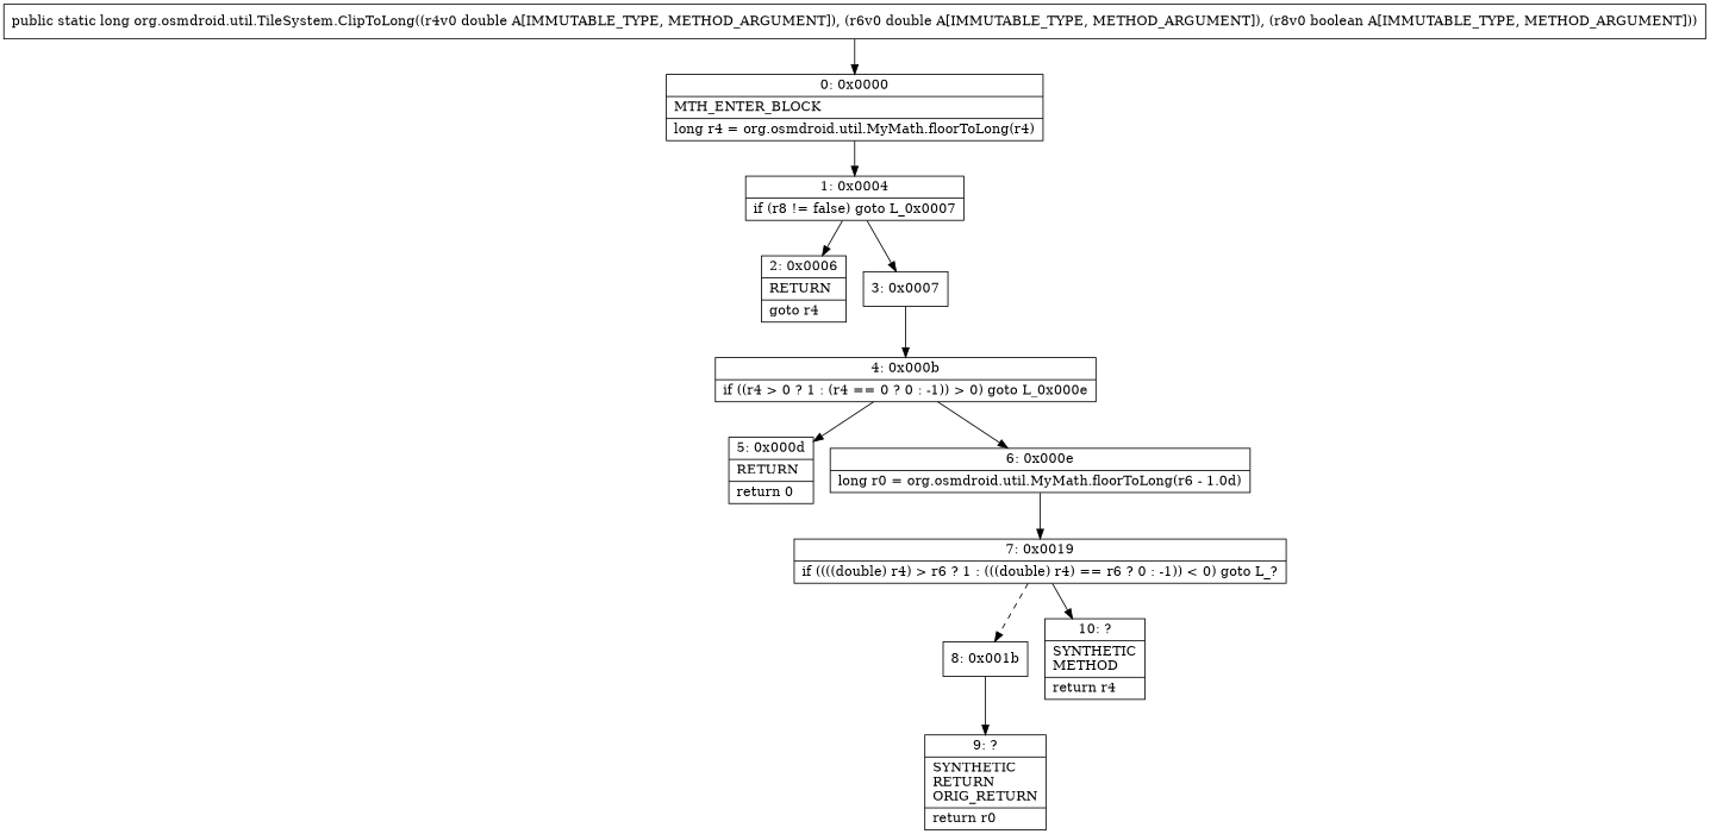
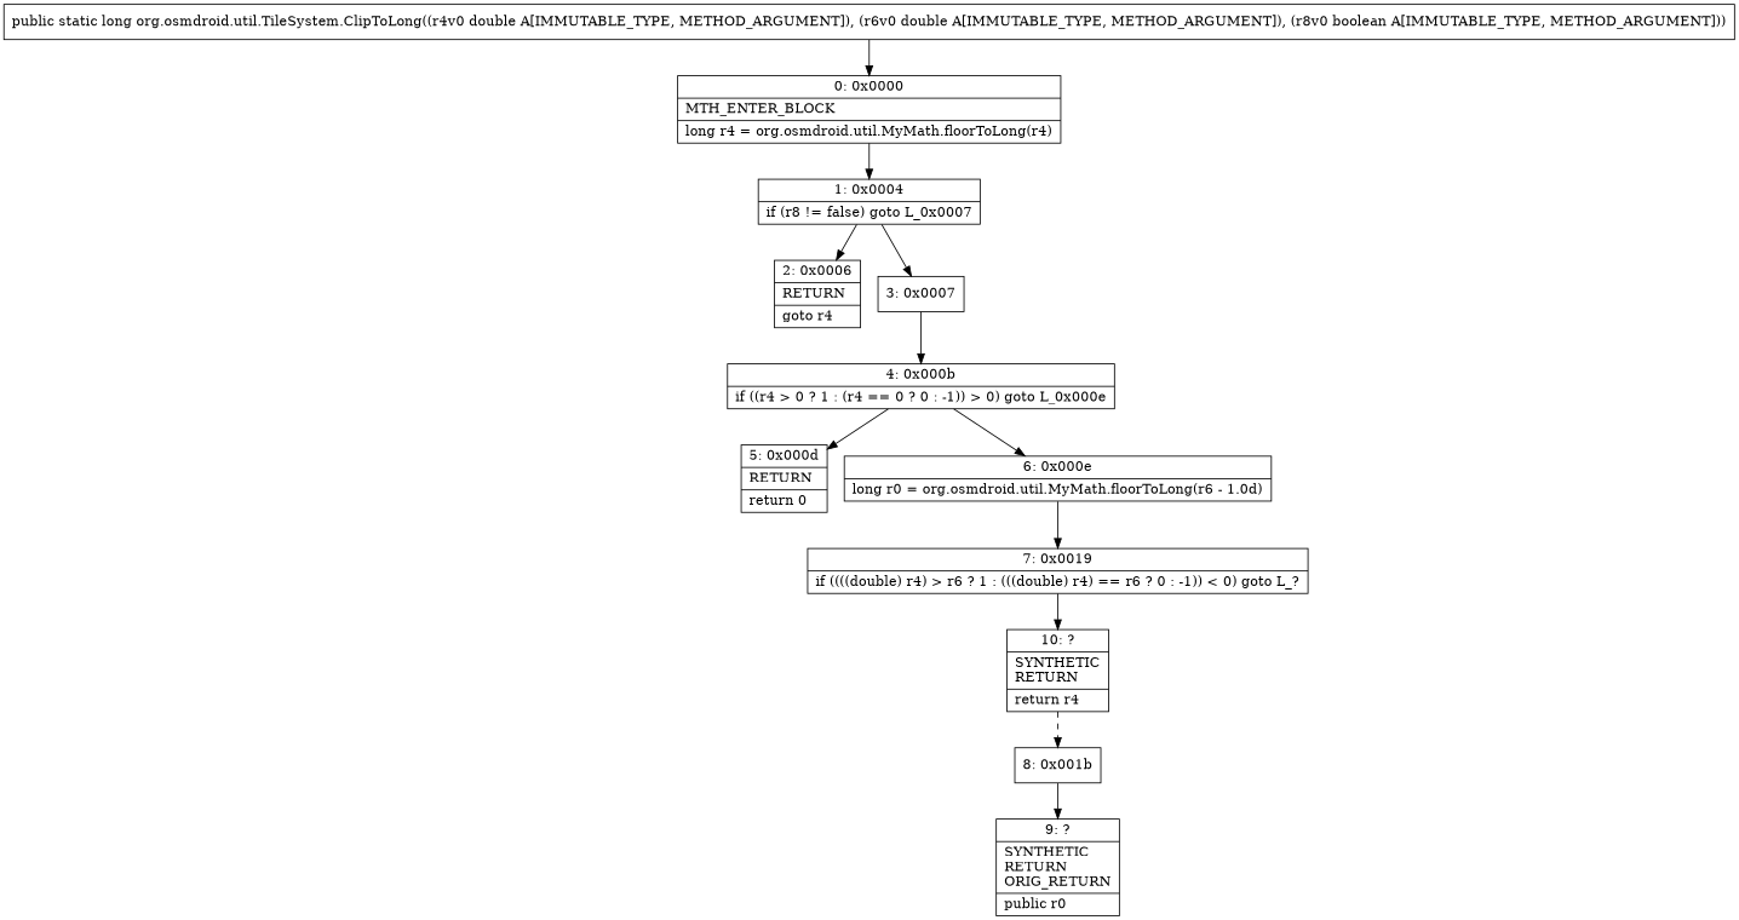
  digraph {
    node [shape=record]
    n1 [label="{0\:\ 0x0000|MTH_ENTER_BLOCK\l|long r4 = org.osmdroid.util.MyMath.floorToLong(r4)\l}"]
    n2 [label="{1\:\ 0x0004|if (r8 != false) goto L_0x0007\l}"]
    n3 [label="{2\:\ 0x0006|RETURN\l|goto r4\l}"]
    n4 [label="{3\:\ 0x0007}"]
    n5 [label="{4\:\ 0x000b|if ((r4 \> 0 ? 1 : (r4 == 0 ? 0 : \-1)) \> 0) goto L_0x000e\l}"]
    n6 [label="{5\:\ 0x000d|RETURN\l|return 0\l}"]
    n7 [label="{6\:\ 0x000e|long r0 = org.osmdroid.util.MyMath.floorToLong(r6 \- 1.0d)\l}"]
    n8 [label="{7\:\ 0x0019|if ((((double) r4) \> r6 ? 1 : (((double) r4) == r6 ? 0 : \-1)) \< 0) goto L_?\l}"]
    n9 [label="{8\:\ 0x001b}"]
-   n10 [label="{10\:\ ?|SYNTHETIC\lMETHOD\l|return r4\l}"]
-   n11 [label="{9\:\ ?|SYNTHETIC\lRETURN\lORIG_RETURN\l|return r0\l}"]
+   n10 [label="{10\:\ ?|SYNTHETIC\lRETURN\l|return r4\l}"]
+   n11 [label="{9\:\ ?|SYNTHETIC\lRETURN\lORIG_RETURN\l|public r0\l}"]
    n12 [label="{public static long org.osmdroid.util.TileSystem.ClipToLong((r4v0 double A[IMMUTABLE_TYPE, METHOD_ARGUMENT]), (r6v0 double A[IMMUTABLE_TYPE, METHOD_ARGUMENT]), (r8v0 boolean A[IMMUTABLE_TYPE, METHOD_ARGUMENT])) }"]
    n1 -> n2
    n2 -> n3 [style=solid]
    n2 -> n4
    n4 -> n5
    n5 -> n6 [style=solid]
    n5 -> n7
    n7 -> n8
-   n8 -> n9 [style=dashed]
+   n10 -> n9 [style=dashed]
    n8 -> n10
    n9 -> n11
    n12 -> n1
  }
